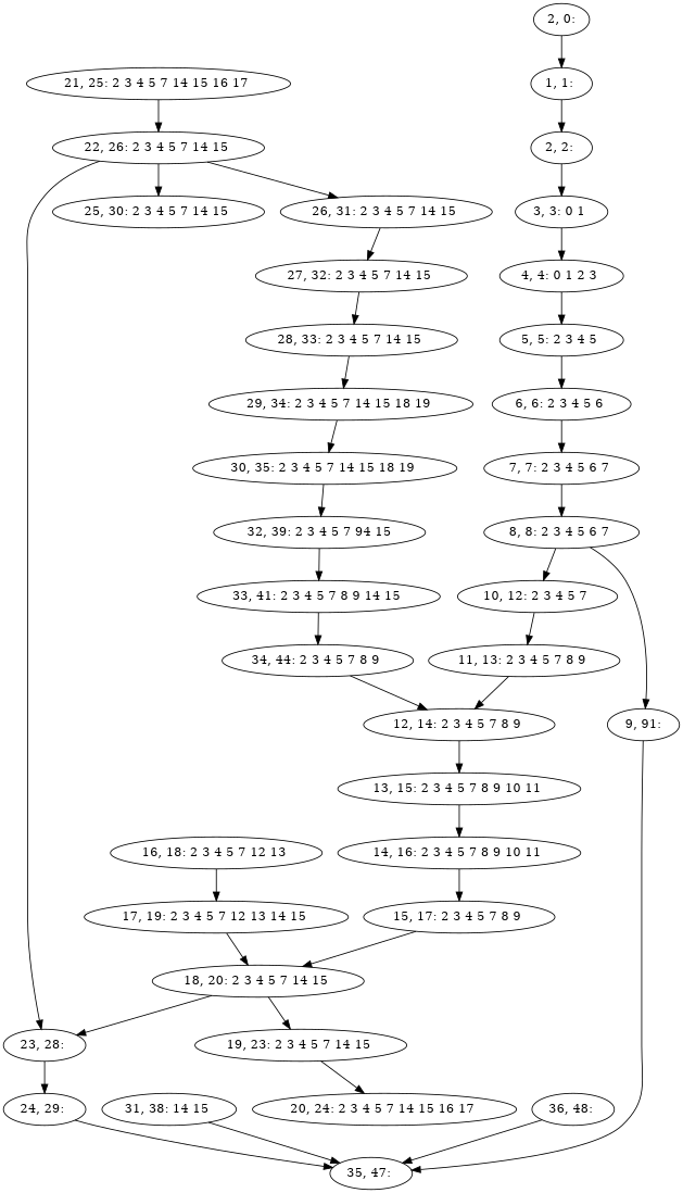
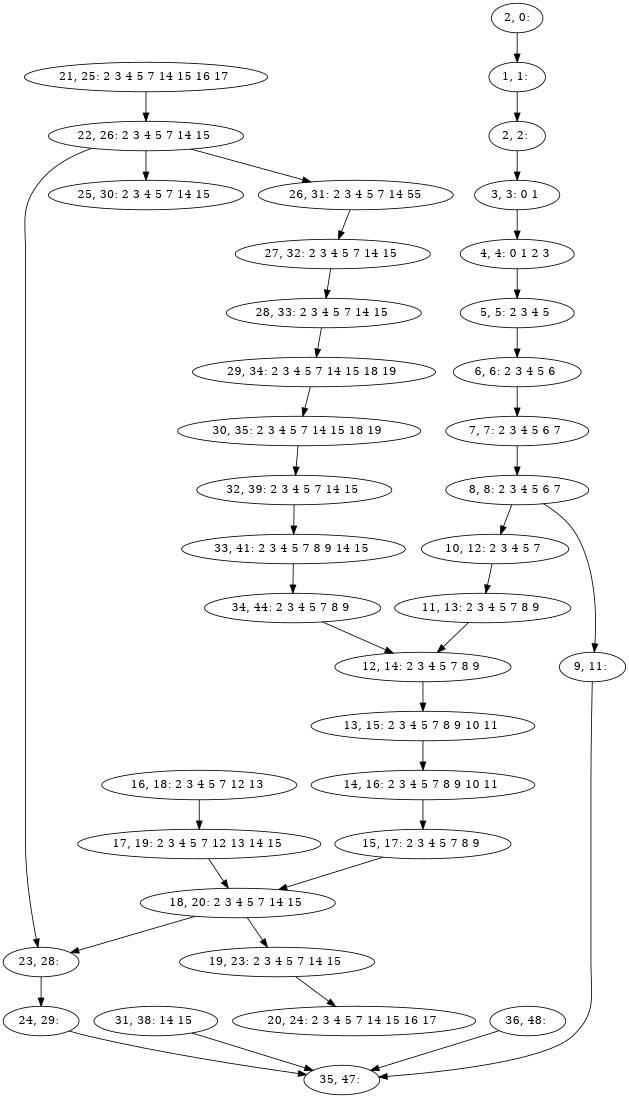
  digraph {
    n1 [label="2, 0:"]
    n2 [label="1, 1: "]
    n3 [label="2, 2: "]
    n4 [label="3, 3: 0 1 "]
    n5 [label="4, 4: 0 1 2 3 "]
    n6 [label="5, 5: 2 3 4 5 "]
    n7 [label="6, 6: 2 3 4 5 6 "]
    n8 [label="7, 7: 2 3 4 5 6 7 "]
    n9 [label="8, 8: 2 3 4 5 6 7 "]
-   n10 [label="9, 91:"]
+   n10 [label="9, 11: "]
    n11 [label="10, 12: 2 3 4 5 7 "]
    n12 [label="35, 47: "]
    n13 [label="11, 13: 2 3 4 5 7 8 9 "]
    n14 [label="12, 14: 2 3 4 5 7 8 9 "]
    n15 [label="13, 15: 2 3 4 5 7 8 9 10 11 "]
    n16 [label="14, 16: 2 3 4 5 7 8 9 10 11 "]
    n17 [label="15, 17: 2 3 4 5 7 8 9 "]
    n18 [label="18, 20: 2 3 4 5 7 14 15 "]
    n19 [label="16, 18: 2 3 4 5 7 12 13 "]
    n20 [label="17, 19: 2 3 4 5 7 12 13 14 15 "]
    n21 [label="19, 23: 2 3 4 5 7 14 15 "]
    n22 [label="23, 28: "]
    n23 [label="20, 24: 2 3 4 5 7 14 15 16 17 "]
    n24 [label="24, 29: "]
    n25 [label="21, 25: 2 3 4 5 7 14 15 16 17 "]
    n26 [label="22, 26: 2 3 4 5 7 14 15 "]
    n27 [label="25, 30: 2 3 4 5 7 14 15 "]
-   n28 [label="26, 31: 2 3 4 5 7 14 15 "]
+   n28 [label="26, 31: 2 3 4 5 7 14 55"]
    n29 [label="27, 32: 2 3 4 5 7 14 15 "]
    n30 [label="28, 33: 2 3 4 5 7 14 15 "]
    n31 [label="29, 34: 2 3 4 5 7 14 15 18 19 "]
    n32 [label="30, 35: 2 3 4 5 7 14 15 18 19 "]
-   n33 [label="32, 39: 2 3 4 5 7 94 15"]
+   n33 [label="32, 39: 2 3 4 5 7 14 15 "]
    n34 [label="31, 38: 14 15 "]
    n35 [label="33, 41: 2 3 4 5 7 8 9 14 15 "]
    n36 [label="34, 44: 2 3 4 5 7 8 9 "]
    n37 [label="36, 48: "]
    n1 -> n2
    n2 -> n3
    n3 -> n4
    n4 -> n5
    n5 -> n6
    n6 -> n7
    n7 -> n8
    n8 -> n9
    n9 -> n10
    n9 -> n11
    n10 -> n12
    n11 -> n13
    n13 -> n14
    n14 -> n15
    n15 -> n16
    n16 -> n17
    n17 -> n18
    n18 -> n21
    n18 -> n22
    n19 -> n20
    n20 -> n18
    n21 -> n23
    n22 -> n24
    n24 -> n12
    n25 -> n26
    n26 -> n22
    n26 -> n27
    n26 -> n28
    n28 -> n29
    n29 -> n30
    n30 -> n31
    n31 -> n32
    n32 -> n33
    n33 -> n35
    n34 -> n12
    n35 -> n36
    n36 -> n14
    n37 -> n12
  }
